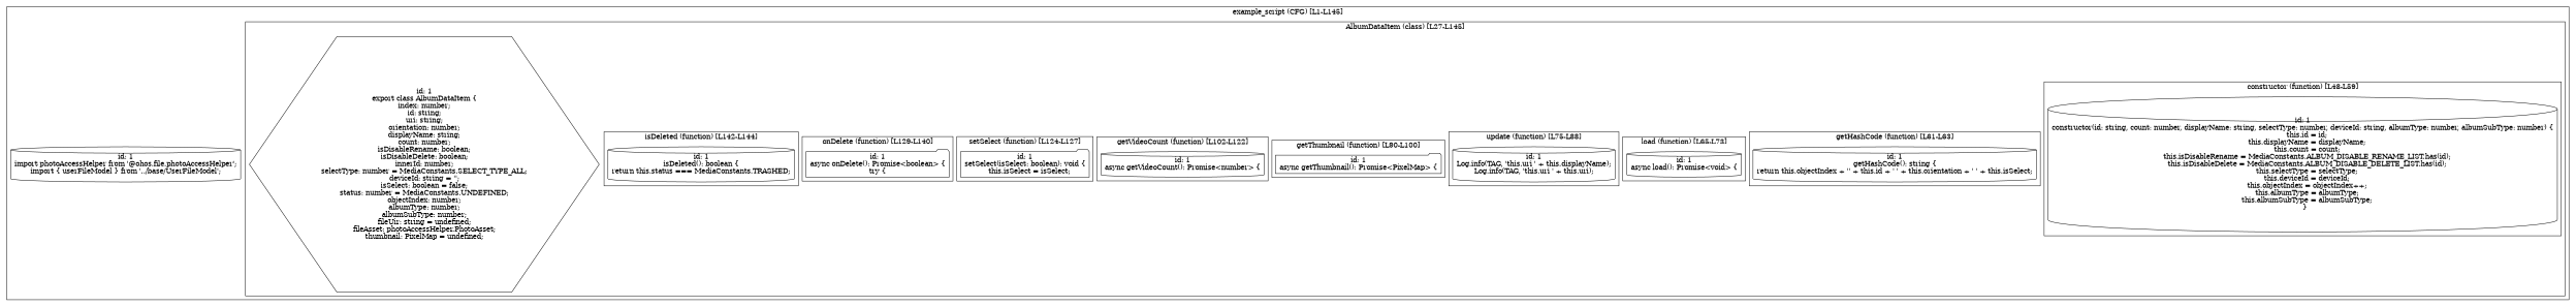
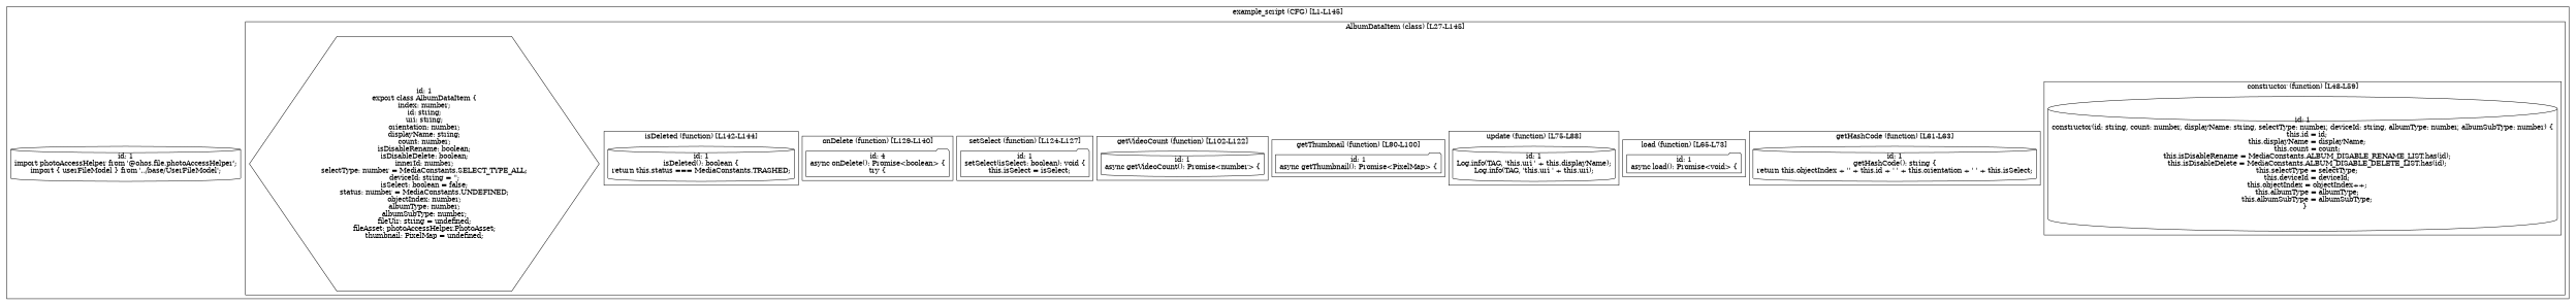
  digraph {
    node [shape=cylinder]
    n1 [label="id: 1\nconstructor(id: string, count: number, displayName: string, selectType: number, deviceId: string, albumType: number, albumSubType: number) {\n    this.id = id;\n    this.displayName = displayName;\n    this.count = count;\n    this.isDisableRename = MediaConstants.ALBUM_DISABLE_RENAME_LIST.has(id);\n    this.isDisableDelete = MediaConstants.ALBUM_DISABLE_DELETE_LIST.has(id);\n    this.selectType = selectType;\n    this.deviceId = deviceId;\n    this.objectIndex = objectIndex++;\n    this.albumType = albumType;\n    this.albumSubType = albumSubType;\n  }"]
    n2 [label="id: 1\ngetHashCode(): string {\nreturn this.objectIndex + '' + this.id + ' ' + this.orientation + ' ' + this.isSelect;"]
-   n3 [label="id: 1\nasync load(): Promise<void> {"]
+   n3 [label="id: 1\nasync load(): Promise<void> {" shape=folder]
    n4 [label="id: 1\nLog.info(TAG, 'this.uri ' + this.displayName);\nLog.info(TAG, 'this.uri ' + this.uri);"]
    n5 [label="id: 1\nasync getThumbnail(): Promise<PixelMap> {" shape=folder]
    n6 [label="id: 1\nasync getVideoCount(): Promise<number> {"]
    n7 [label="id: 1\nsetSelect(isSelect: boolean): void {\n    this.isSelect = isSelect;" shape=folder]
-   n8 [label="id: 1\nasync onDelete(): Promise<boolean> {\ntry {" shape=folder]
+   n8 [label="id: 4\nasync onDelete(): Promise<boolean> {\ntry {" shape=folder]
    n9 [label="id: 1\nisDeleted(): boolean {\nreturn this.status === MediaConstants.TRASHED;"]
    n10 [label="id: 1\nexport class AlbumDataItem {\nindex: number;\nid: string;\nuri: string;\norientation: number;\ndisplayName: string;\ncount: number;\nisDisableRename: boolean;\nisDisableDelete: boolean;\ninnerId: number;\nselectType: number = MediaConstants.SELECT_TYPE_ALL;\ndeviceId: string = '';\nisSelect: boolean = false;\nstatus: number = MediaConstants.UNDEFINED;\nobjectIndex: number;\nalbumType: number;\nalbumSubType: number;\nfileUir: string = undefined;\nfileAsset: photoAccessHelper.PhotoAsset;\nthumbnail: PixelMap = undefined;" shape=hexagon]
    n11 [label="id: 1\nimport photoAccessHelper from '@ohos.file.photoAccessHelper';\nimport { userFileModel } from '../base/UserFileModel';"]
    subgraph cluster_1 {
      label="example_script (CFG) [L1-L145]"
      n11
      subgraph cluster_2 {
        label="AlbumDataItem (class) [L27-L145]"
        n10
        subgraph cluster_3 {
          label="constructor (function) [L48-L59]"
          n1
        }
        subgraph cluster_4 {
          label="getHashCode (function) [L61-L63]"
          n2
        }
        subgraph cluster_5 {
          label="load (function) [L65-L73]"
          n3
        }
        subgraph cluster_6 {
          label="update (function) [L75-L88]"
          n4
        }
        subgraph cluster_7 {
          label="getThumbnail (function) [L90-L100]"
          n5
        }
        subgraph cluster_8 {
          label="getVideoCount (function) [L102-L122]"
          n6
        }
        subgraph cluster_9 {
          label="setSelect (function) [L124-L127]"
          n7
        }
        subgraph cluster_10 {
          label="onDelete (function) [L129-L140]"
          n8
        }
        subgraph cluster_11 {
          label="isDeleted (function) [L142-L144]"
          n9
        }
      }
    }
  }
